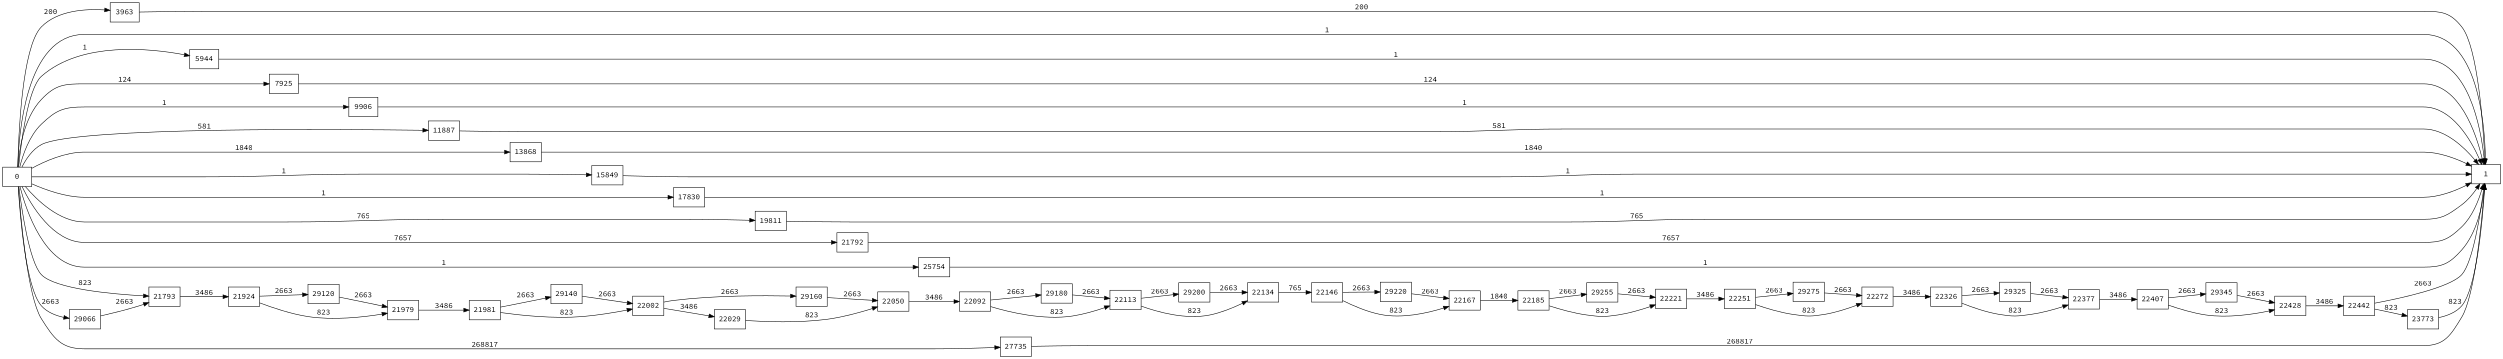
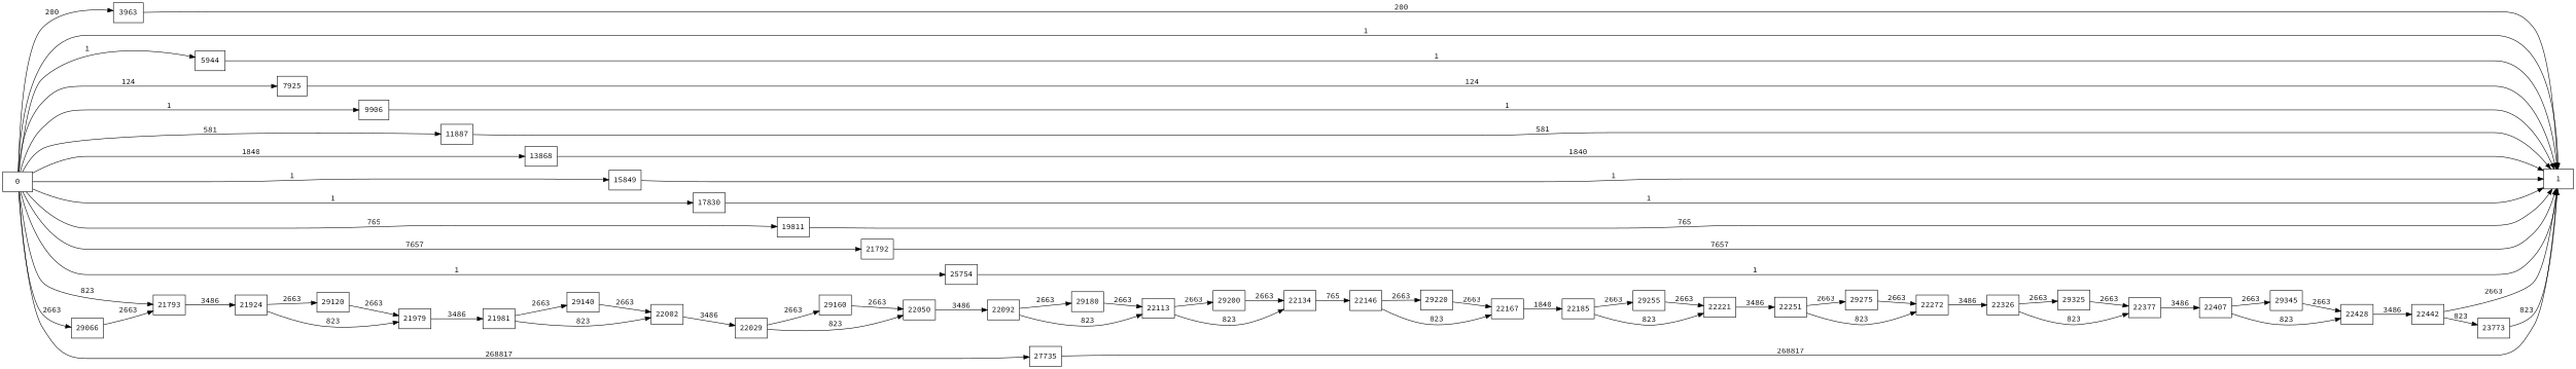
  digraph {
    fontname="Source Code Pro"
    rankdir=LR
    node [fontname="Source Code Pro" shape=rectangle]
    edge [fontname="Source Code Pro"]
    3963
    1
    5944
    7925
    9906
    11887
    13868
    15849
    17830
    19811
    21792
    21793
    21924
    21979
    29120
    21981
    22002
    29140
    22029
    22050
    29160
    22092
    22113
    29180
    22134
    29200
    22146
    22167
    29220
    22185
    22221
    29255
    22251
    22272
    29275
    22326
    22377
    29325
    22407
    22428
    29345
    22442
    23773
    25754
    27735
    29066
    0
    3963 -> 1 [label=200]
    5944 -> 1 [label=1]
    7925 -> 1 [label=124]
    9906 -> 1 [label=1]
    11887 -> 1 [label=581]
    13868 -> 1 [label=1840]
    15849 -> 1 [label=1]
    17830 -> 1 [label=1]
    19811 -> 1 [label=765]
    21792 -> 1 [label=7657]
    21793 -> 21924 [label=3486]
    21924 -> 21979 [label=823]
    21924 -> 29120 [label=2663]
    21979 -> 21981 [label=3486]
    29120 -> 21979 [label=2663]
    21981 -> 22002 [label=823]
    21981 -> 29140 [label=2663]
    22002 -> 22029 [label=3486]
    29140 -> 22002 [label=2663]
    22029 -> 22050 [label=823]
-   22002 -> 29160 [label=2663]
+   22029 -> 29160 [label=2663]
    22050 -> 22092 [label=3486]
    29160 -> 22050 [label=2663]
    22092 -> 22113 [label=823]
    22092 -> 29180 [label=2663]
    22113 -> 22134 [label=823]
    22113 -> 29200 [label=2663]
    29180 -> 22113 [label=2663]
    22134 -> 22146 [label=765]
    29200 -> 22134 [label=2663]
    22146 -> 22167 [label=823]
    22146 -> 29220 [label=2663]
    22167 -> 22185 [label=1840]
    29220 -> 22167 [label=2663]
    22185 -> 22221 [label=823]
    22185 -> 29255 [label=2663]
    22221 -> 22251 [label=3486]
    29255 -> 22221 [label=2663]
    22251 -> 22272 [label=823]
    22251 -> 29275 [label=2663]
    22272 -> 22326 [label=3486]
    29275 -> 22272 [label=2663]
    22326 -> 22377 [label=823]
    22326 -> 29325 [label=2663]
    22377 -> 22407 [label=3486]
    29325 -> 22377 [label=2663]
    22407 -> 22428 [label=823]
    22407 -> 29345 [label=2663]
    22428 -> 22442 [label=3486]
    29345 -> 22428 [label=2663]
    22442 -> 1 [label=2663]
    22442 -> 23773 [label=823]
    23773 -> 1 [label=823]
    25754 -> 1 [label=1]
    27735 -> 1 [label=268817]
    29066 -> 21793 [label=2663]
    0 -> 3963 [label=200]
    0 -> 1 [label=1]
    0 -> 5944 [label=1]
    0 -> 7925 [label=124]
    0 -> 9906 [label=1]
    0 -> 11887 [label=581]
    0 -> 13868 [label=1840]
    0 -> 15849 [label=1]
    0 -> 17830 [label=1]
    0 -> 19811 [label=765]
    0 -> 21792 [label=7657]
    0 -> 21793 [label=823]
    0 -> 25754 [label=1]
    0 -> 27735 [label=268817]
    0 -> 29066 [label=2663]
  }
